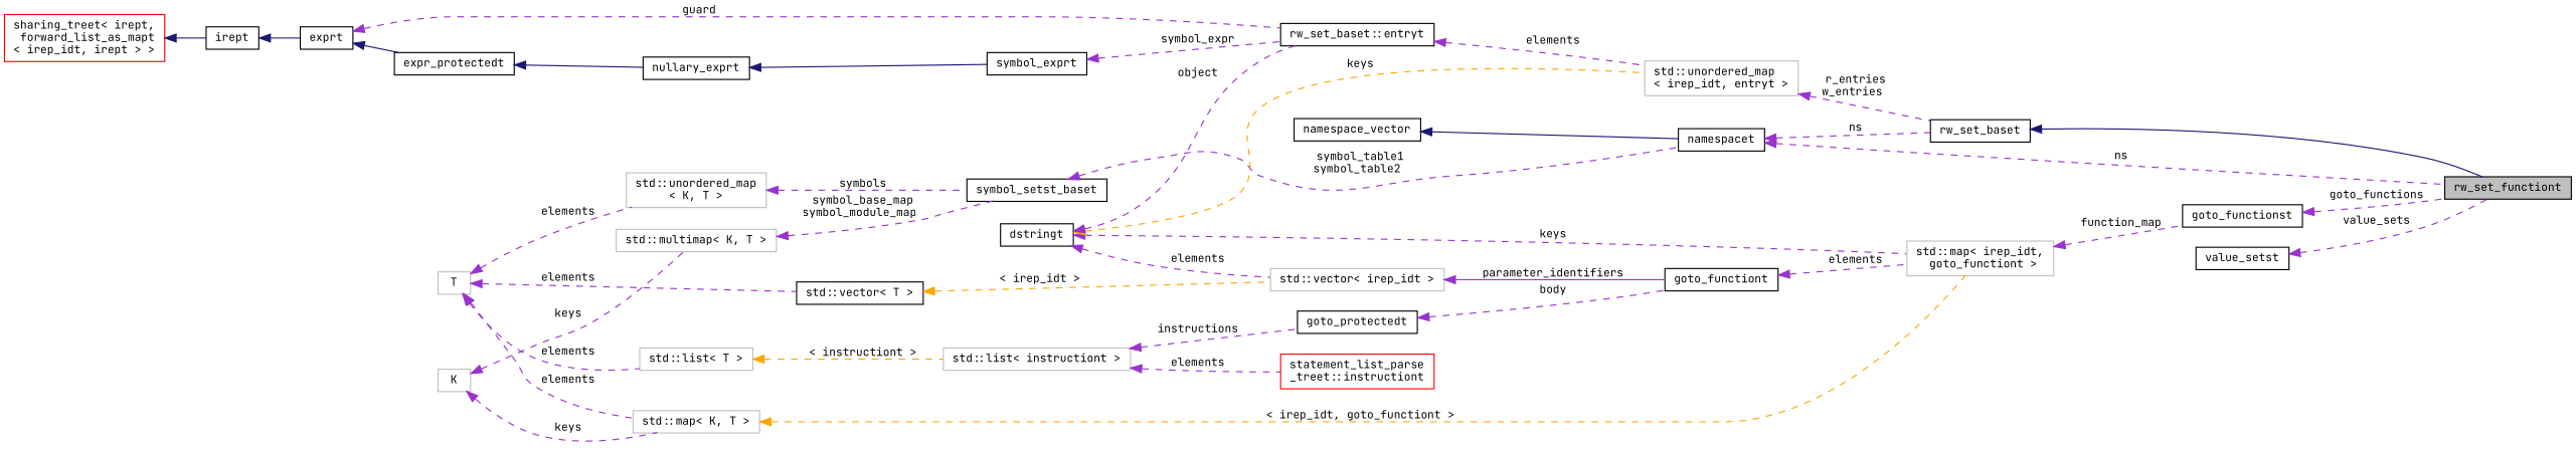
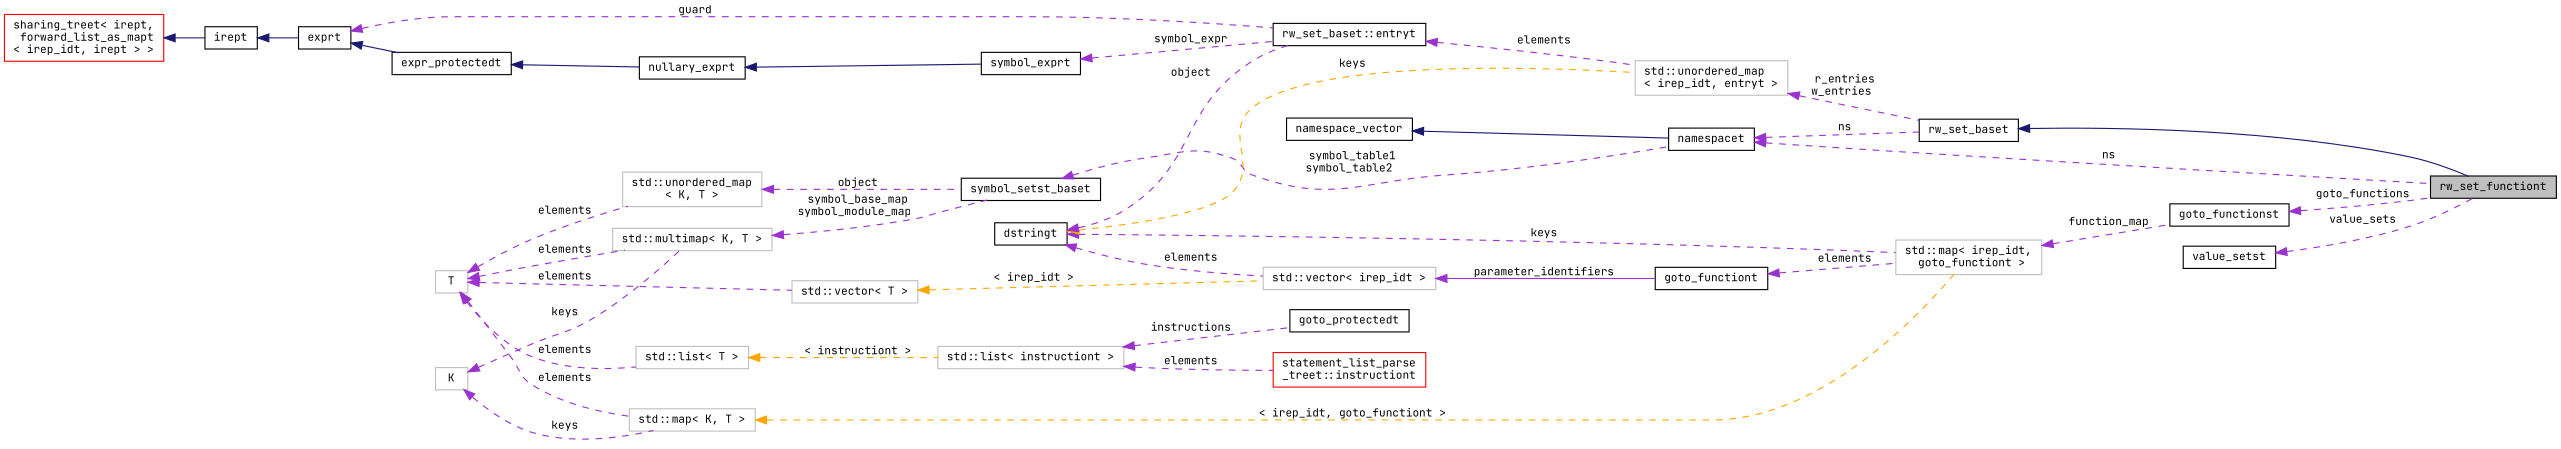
  digraph {
    fontname="JetBrains Mono"
    rankdir=LR
    node [color=black fontname="JetBrains Mono" fontsize=10 shape=record]
    edge [color=darkorchid3 dir=back fontname="JetBrains Mono" fontsize=10 labelfontname=Helvetica labelfontsize=10 style=dashed]
    n1 [fillcolor=grey75 fontcolor=black height=0.2 label=rw_set_functiont style=filled width=0.4]
    n2 [height=0.2 label=rw_set_baset width=0.4]
    n3 [height=0.2 label=namespacet width=0.4]
    n4 [height=0.2 label=namespace_vector width=0.4]
    n5 [height=0.2 label=symbol_setst_baset width=0.4]
    n6 [color=grey75 height=0.2 label="std::multimap\< K, T \>" width=0.4]
    n7 [color=grey75 height=0.2 label=K width=0.4]
    n8 [color=grey75 height=0.2 label="std::map\< K, T \>" width=0.4]
    n9 [color=grey75 height=0.2 label="std::unordered_map\l\< K, T \>" width=0.4]
    n10 [color=grey75 height=0.2 label="std::map\< irep_idt,\l goto_functiont \>" width=0.4]
    n11 [color=grey75 height=0.2 label=T width=0.4]
-   n12 [height=0.2 label="std::vector\< T \>" width=0.4]
+   n12 [color=grey75 height=0.2 label="std::vector\< T \>" width=0.4]
    n13 [color=grey75 height=0.2 label="std::list\< T \>" width=0.4]
    n14 [color=grey75 height=0.2 label="std::vector\< irep_idt \>" width=0.4]
    n15 [color=grey75 height=0.2 label="std::list\< instructiont \>" width=0.4]
    n16 [color=grey75 height=0.2 label="std::unordered_map\l\< irep_idt, entryt \>" width=0.4]
    n17 [height=0.2 label=dstringt width=0.4]
    n18 [height=0.2 label="rw_set_baset::entryt" width=0.4]
    n19 [height=0.2 label=goto_functionst width=0.4]
    n20 [height=0.2 label=goto_functiont width=0.4]
    n21 [height=0.2 label=exprt width=0.4]
    n22 [height=0.2 label=expr_protectedt width=0.4]
    n23 [height=0.2 label=nullary_exprt width=0.4]
    n24 [height=0.2 label=irept width=0.4]
    n25 [color=red height=0.2 label="sharing_treet\< irept,\l forward_list_as_mapt\l\< irep_idt, irept \> \>" width=0.4]
    n26 [height=0.2 label=symbol_exprt width=0.4]
    n27 [height=0.2 label=value_setst width=0.4]
    n28 [height=0.2 label=goto_protectedt width=0.4]
    n29 [color=red height=0.2 label="statement_list_parse\l_treet::instructiont" width=0.4]
    n2 -> n1 [color=midnightblue style=solid]
    n3 -> n1 [label=" ns"]
    n3 -> n2 [label=" ns"]
    n4 -> n3 [color=midnightblue style=solid]
    n5 -> n3 [label=" symbol_table1\nsymbol_table2"]
    n6 -> n5 [label=" symbol_base_map\nsymbol_module_map"]
    n7 -> n6 [label=" keys"]
    n7 -> n8 [label=" keys"]
    n8 -> n10 [color=orange label=" \< irep_idt, goto_functiont \>"]
-   n9 -> n5 [label=" symbols"]
+   n9 -> n5 [label=" object"]
    n10 -> n19 [label=" function_map"]
+   n11 -> n6 [label=" elements"]
    n11 -> n8 [label=" elements"]
    n11 -> n9 [label=" elements"]
    n11 -> n12 [label=" elements"]
    n11 -> n13 [label=" elements"]
    n12 -> n14 [color=orange label=" \< irep_idt \>"]
    n13 -> n15 [color=orange label=" \< instructiont \>"]
    n14 -> n20 [label=" parameter_identifiers" style=solid]
    n15 -> n28 [label=" instructions"]
    n15 -> n29 [label=" elements"]
    n16 -> n2 [label=" r_entries\nw_entries"]
    n17 -> n10 [label=" keys"]
    n17 -> n14 [label=" elements"]
    n17 -> n16 [color=orange label=" keys"]
    n17 -> n18 [label=" object"]
    n18 -> n16 [label=" elements"]
    n19 -> n1 [label=" goto_functions"]
    n20 -> n10 [label=" elements"]
    n21 -> n18 [label=" guard"]
    n21 -> n22 [color=midnightblue style=solid]
    n22 -> n23 [color=midnightblue style=solid]
    n23 -> n26 [color=midnightblue style=solid]
    n24 -> n21 [color=midnightblue style=solid]
    n25 -> n24 [color=midnightblue style=solid]
    n26 -> n18 [label=" symbol_expr"]
    n27 -> n1 [label=" value_sets"]
-   n28 -> n20 [label=" body"]
  }
